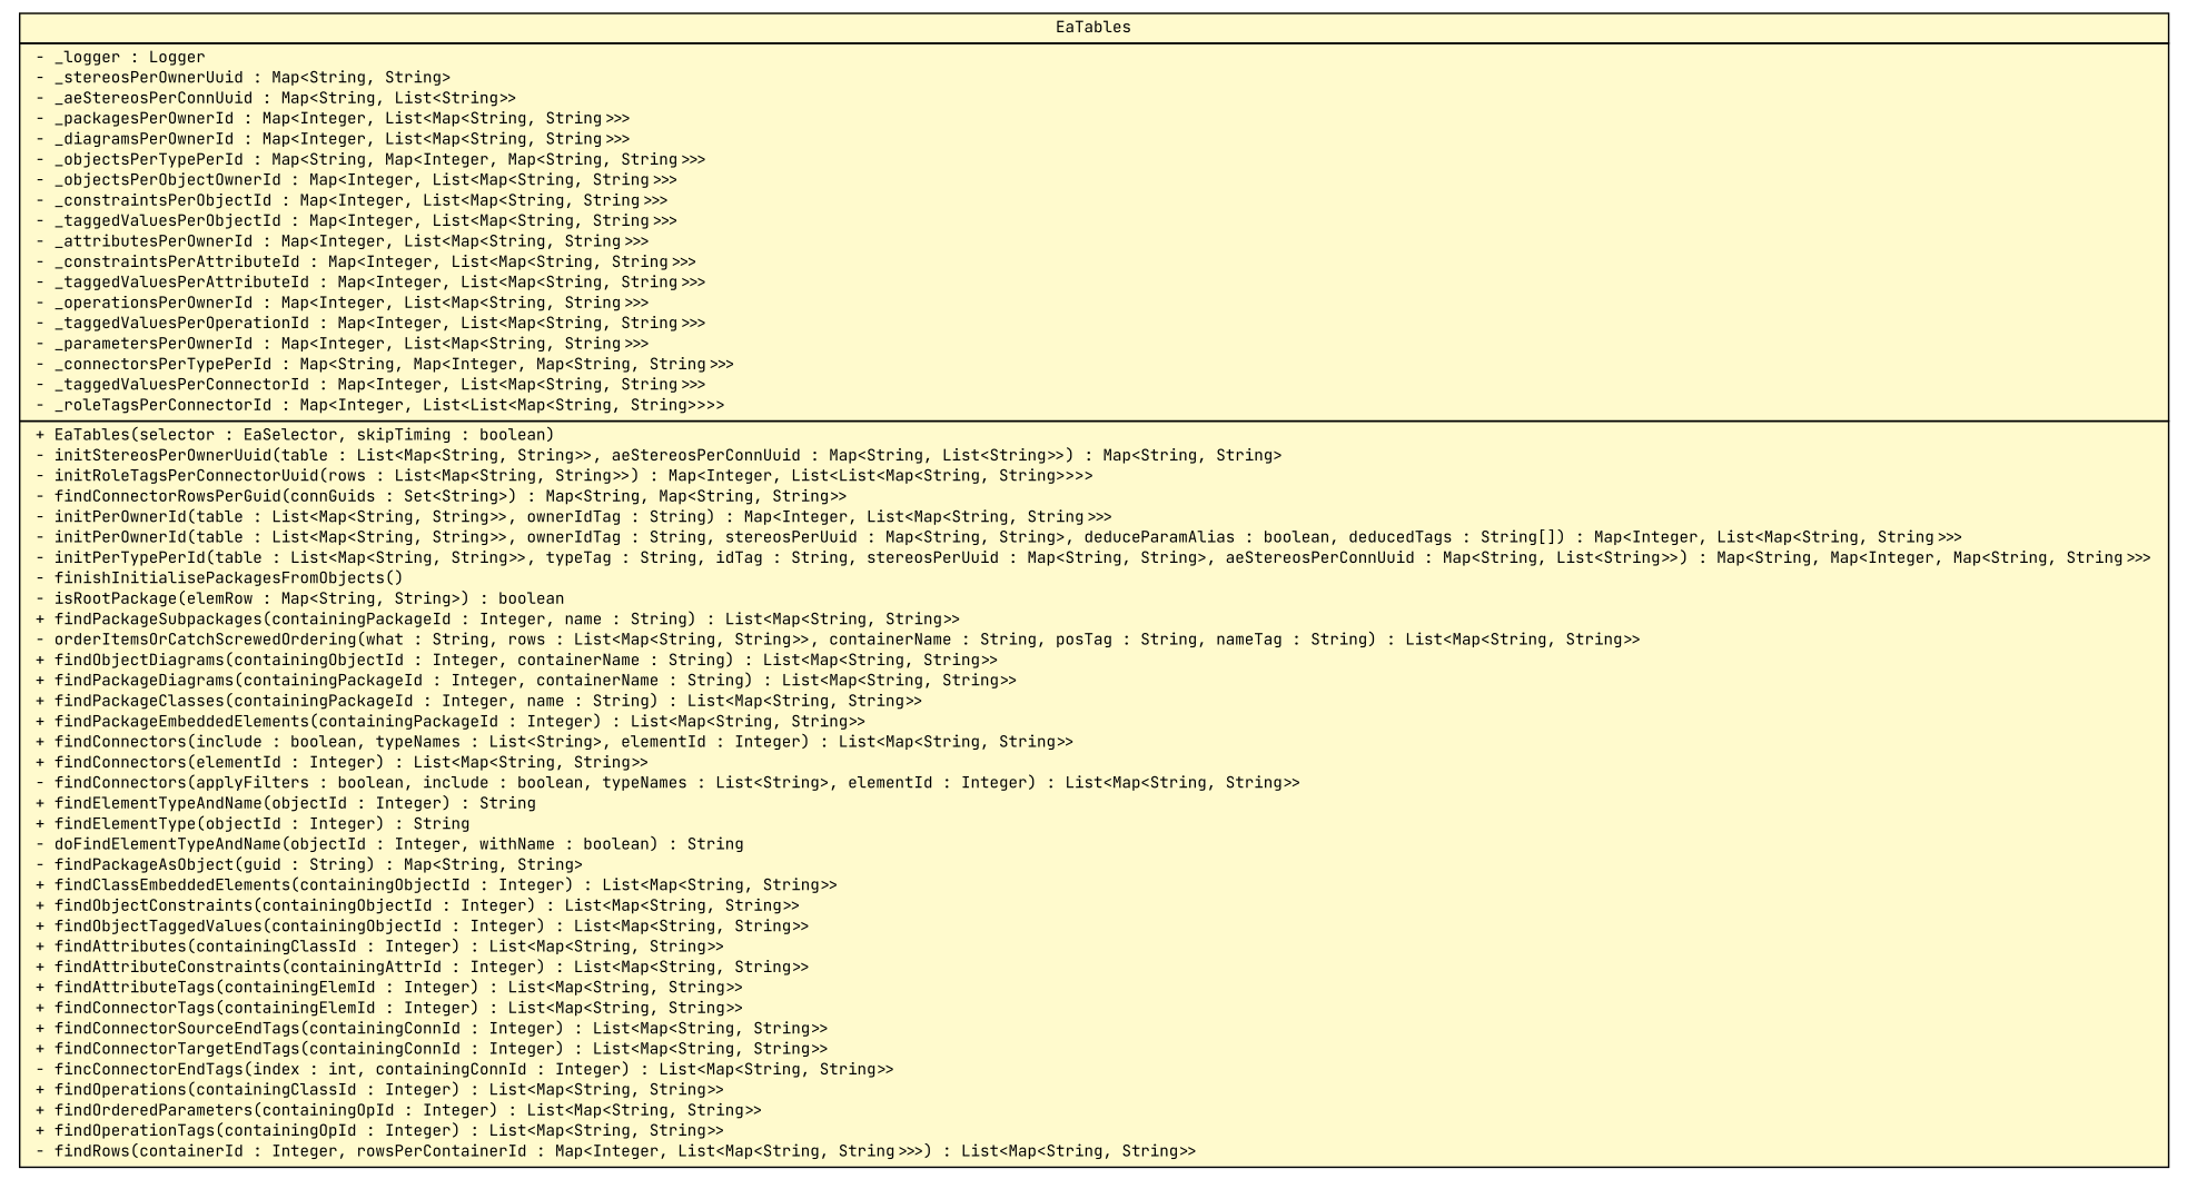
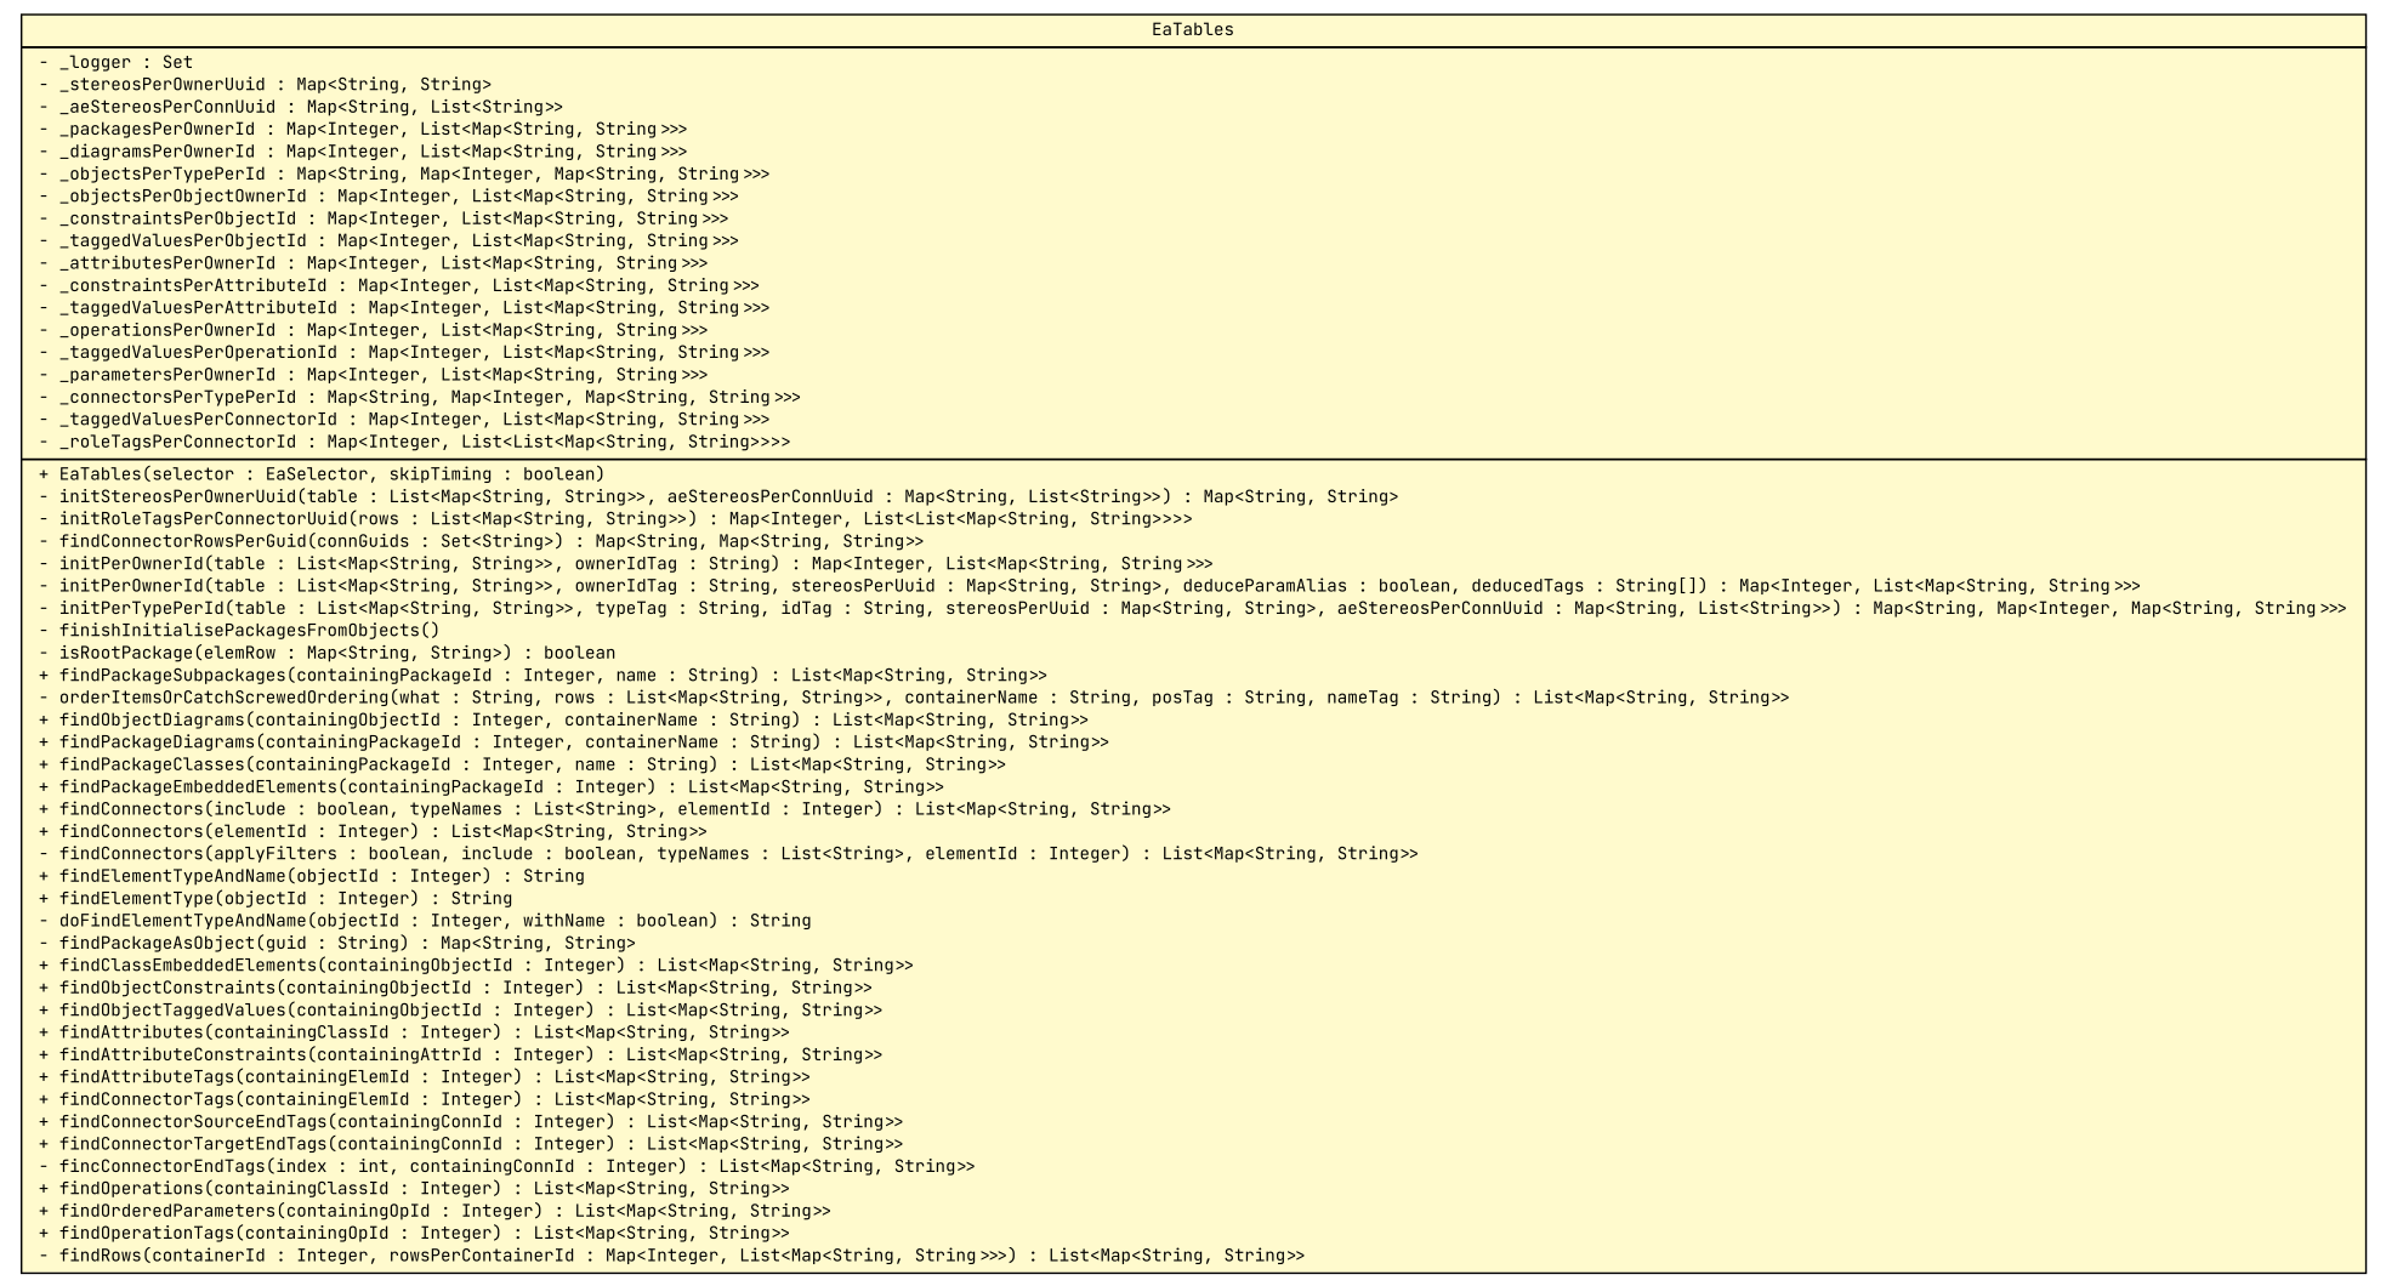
  digraph {
    nodesep=0.25
    ranksep=0.5
    rankdir=LR
    fontname="JetBrains Mono"
-   n1 [fontcolor=black fontname="JetBrains Mono" fontsize=10.0 label=<<table title="org.tanjakostic.jcleancim.builder.ea.EaTables" border="0" cellborder="1" cellspacing="0" cellpadding="2" port="p" bgcolor="lemonChiffon" href="./EaTables.html"> 		<tr><td><table border="0" cellspacing="0" cellpadding="1"> <tr><td align="center" balign="center"> EaTables </td></tr> 		</table></td></tr> 		<tr><td><table border="0" cellspacing="0" cellpadding="1"> <tr><td align="left" balign="left"> - _logger : Logger </td></tr> <tr><td align="left" balign="left"> - _stereosPerOwnerUuid : Map&lt;String, String&gt; </td></tr> <tr><td align="left" balign="left"> - _aeStereosPerConnUuid : Map&lt;String, List&lt;String&gt;&gt; </td></tr> <tr><td align="left" balign="left"> - _packagesPerOwnerId : Map&lt;Integer, List&lt;Map&lt;String, String&gt;&gt;&gt; </td></tr> <tr><td align="left" balign="left"> - _diagramsPerOwnerId : Map&lt;Integer, List&lt;Map&lt;String, String&gt;&gt;&gt; </td></tr> <tr><td align="left" balign="left"> - _objectsPerTypePerId : Map&lt;String, Map&lt;Integer, Map&lt;String, String&gt;&gt;&gt; </td></tr> <tr><td align="left" balign="left"> - _objectsPerObjectOwnerId : Map&lt;Integer, List&lt;Map&lt;String, String&gt;&gt;&gt; </td></tr> <tr><td align="left" balign="left"> - _constraintsPerObjectId : Map&lt;Integer, List&lt;Map&lt;String, String&gt;&gt;&gt; </td></tr> <tr><td align="left" balign="left"> - _taggedValuesPerObjectId : Map&lt;Integer, List&lt;Map&lt;String, String&gt;&gt;&gt; </td></tr> <tr><td align="left" balign="left"> - _attributesPerOwnerId : Map&lt;Integer, List&lt;Map&lt;String, String&gt;&gt;&gt; </td></tr> <tr><td align="left" balign="left"> - _constraintsPerAttributeId : Map&lt;Integer, List&lt;Map&lt;String, String&gt;&gt;&gt; </td></tr> <tr><td align="left" balign="left"> - _taggedValuesPerAttributeId : Map&lt;Integer, List&lt;Map&lt;String, String&gt;&gt;&gt; </td></tr> <tr><td align="left" balign="left"> - _operationsPerOwnerId : Map&lt;Integer, List&lt;Map&lt;String, String&gt;&gt;&gt; </td></tr> <tr><td align="left" balign="left"> - _taggedValuesPerOperationId : Map&lt;Integer, List&lt;Map&lt;String, String&gt;&gt;&gt; </td></tr> <tr><td align="left" balign="left"> - _parametersPerOwnerId : Map&lt;Integer, List&lt;Map&lt;String, String&gt;&gt;&gt; </td></tr> <tr><td align="left" balign="left"> - _connectorsPerTypePerId : Map&lt;String, Map&lt;Integer, Map&lt;String, String&gt;&gt;&gt; </td></tr> <tr><td align="left" balign="left"> - _taggedValuesPerConnectorId : Map&lt;Integer, List&lt;Map&lt;String, String&gt;&gt;&gt; </td></tr> <tr><td align="left" balign="left"> - _roleTagsPerConnectorId : Map&lt;Integer, List&lt;List&lt;Map&lt;String, String&gt;&gt;&gt;&gt; </td></tr> 		</table></td></tr> 		<tr><td><table border="0" cellspacing="0" cellpadding="1"> <tr><td align="left" balign="left"> + EaTables(selector : EaSelector, skipTiming : boolean) </td></tr> <tr><td align="left" balign="left"> - initStereosPerOwnerUuid(table : List&lt;Map&lt;String, String&gt;&gt;, aeStereosPerConnUuid : Map&lt;String, List&lt;String&gt;&gt;) : Map&lt;String, String&gt; </td></tr> <tr><td align="left" balign="left"> - initRoleTagsPerConnectorUuid(rows : List&lt;Map&lt;String, String&gt;&gt;) : Map&lt;Integer, List&lt;List&lt;Map&lt;String, String&gt;&gt;&gt;&gt; </td></tr> <tr><td align="left" balign="left"> - findConnectorRowsPerGuid(connGuids : Set&lt;String&gt;) : Map&lt;String, Map&lt;String, String&gt;&gt; </td></tr> <tr><td align="left" balign="left"> - initPerOwnerId(table : List&lt;Map&lt;String, String&gt;&gt;, ownerIdTag : String) : Map&lt;Integer, List&lt;Map&lt;String, String&gt;&gt;&gt; </td></tr> <tr><td align="left" balign="left"> - initPerOwnerId(table : List&lt;Map&lt;String, String&gt;&gt;, ownerIdTag : String, stereosPerUuid : Map&lt;String, String&gt;, deduceParamAlias : boolean, deducedTags : String[]) : Map&lt;Integer, List&lt;Map&lt;String, String&gt;&gt;&gt; </td></tr> <tr><td align="left" balign="left"> - initPerTypePerId(table : List&lt;Map&lt;String, String&gt;&gt;, typeTag : String, idTag : String, stereosPerUuid : Map&lt;String, String&gt;, aeStereosPerConnUuid : Map&lt;String, List&lt;String&gt;&gt;) : Map&lt;String, Map&lt;Integer, Map&lt;String, String&gt;&gt;&gt; </td></tr> <tr><td align="left" balign="left"> - finishInitialisePackagesFromObjects() </td></tr> <tr><td align="left" balign="left"> - isRootPackage(elemRow : Map&lt;String, String&gt;) : boolean </td></tr> <tr><td align="left" balign="left"> + findPackageSubpackages(containingPackageId : Integer, name : String) : List&lt;Map&lt;String, String&gt;&gt; </td></tr> <tr><td align="left" balign="left"> - orderItemsOrCatchScrewedOrdering(what : String, rows : List&lt;Map&lt;String, String&gt;&gt;, containerName : String, posTag : String, nameTag : String) : List&lt;Map&lt;String, String&gt;&gt; </td></tr> <tr><td align="left" balign="left"> + findObjectDiagrams(containingObjectId : Integer, containerName : String) : List&lt;Map&lt;String, String&gt;&gt; </td></tr> <tr><td align="left" balign="left"> + findPackageDiagrams(containingPackageId : Integer, containerName : String) : List&lt;Map&lt;String, String&gt;&gt; </td></tr> <tr><td align="left" balign="left"> + findPackageClasses(containingPackageId : Integer, name : String) : List&lt;Map&lt;String, String&gt;&gt; </td></tr> <tr><td align="left" balign="left"> + findPackageEmbeddedElements(containingPackageId : Integer) : List&lt;Map&lt;String, String&gt;&gt; </td></tr> <tr><td align="left" balign="left"> + findConnectors(include : boolean, typeNames : List&lt;String&gt;, elementId : Integer) : List&lt;Map&lt;String, String&gt;&gt; </td></tr> <tr><td align="left" balign="left"> + findConnectors(elementId : Integer) : List&lt;Map&lt;String, String&gt;&gt; </td></tr> <tr><td align="left" balign="left"> - findConnectors(applyFilters : boolean, include : boolean, typeNames : List&lt;String&gt;, elementId : Integer) : List&lt;Map&lt;String, String&gt;&gt; </td></tr> <tr><td align="left" balign="left"> + findElementTypeAndName(objectId : Integer) : String </td></tr> <tr><td align="left" balign="left"> + findElementType(objectId : Integer) : String </td></tr> <tr><td align="left" balign="left"> - doFindElementTypeAndName(objectId : Integer, withName : boolean) : String </td></tr> <tr><td align="left" balign="left"> - findPackageAsObject(guid : String) : Map&lt;String, String&gt; </td></tr> <tr><td align="left" balign="left"> + findClassEmbeddedElements(containingObjectId : Integer) : List&lt;Map&lt;String, String&gt;&gt; </td></tr> <tr><td align="left" balign="left"> + findObjectConstraints(containingObjectId : Integer) : List&lt;Map&lt;String, String&gt;&gt; </td></tr> <tr><td align="left" balign="left"> + findObjectTaggedValues(containingObjectId : Integer) : List&lt;Map&lt;String, String&gt;&gt; </td></tr> <tr><td align="left" balign="left"> + findAttributes(containingClassId : Integer) : List&lt;Map&lt;String, String&gt;&gt; </td></tr> <tr><td align="left" balign="left"> + findAttributeConstraints(containingAttrId : Integer) : List&lt;Map&lt;String, String&gt;&gt; </td></tr> <tr><td align="left" balign="left"> + findAttributeTags(containingElemId : Integer) : List&lt;Map&lt;String, String&gt;&gt; </td></tr> <tr><td align="left" balign="left"> + findConnectorTags(containingElemId : Integer) : List&lt;Map&lt;String, String&gt;&gt; </td></tr> <tr><td align="left" balign="left"> + findConnectorSourceEndTags(containingConnId : Integer) : List&lt;Map&lt;String, String&gt;&gt; </td></tr> <tr><td align="left" balign="left"> + findConnectorTargetEndTags(containingConnId : Integer) : List&lt;Map&lt;String, String&gt;&gt; </td></tr> <tr><td align="left" balign="left"> - fincConnectorEndTags(index : int, containingConnId : Integer) : List&lt;Map&lt;String, String&gt;&gt; </td></tr> <tr><td align="left" balign="left"> + findOperations(containingClassId : Integer) : List&lt;Map&lt;String, String&gt;&gt; </td></tr> <tr><td align="left" balign="left"> + findOrderedParameters(containingOpId : Integer) : List&lt;Map&lt;String, String&gt;&gt; </td></tr> <tr><td align="left" balign="left"> + findOperationTags(containingOpId : Integer) : List&lt;Map&lt;String, String&gt;&gt; </td></tr> <tr><td align="left" balign="left"> - findRows(containerId : Integer, rowsPerContainerId : Map&lt;Integer, List&lt;Map&lt;String, String&gt;&gt;&gt;) : List&lt;Map&lt;String, String&gt;&gt; </td></tr> 		</table></td></tr> 		</table>> shape=plaintext]
+   n1 [fontcolor=black fontname="JetBrains Mono" fontsize=10.0 label=<<table title="org.tanjakostic.jcleancim.builder.ea.EaTables" border="0" cellborder="1" cellspacing="0" cellpadding="2" port="p" bgcolor="lemonChiffon" href="./EaTables.html"> 		<tr><td><table border="0" cellspacing="0" cellpadding="1"> <tr><td align="center" balign="center"> EaTables </td></tr> 		</table></td></tr> 		<tr><td><table border="0" cellspacing="0" cellpadding="1"> <tr><td align="left" balign="left"> - _logger : Set </td></tr> <tr><td align="left" balign="left"> - _stereosPerOwnerUuid : Map&lt;String, String&gt; </td></tr> <tr><td align="left" balign="left"> - _aeStereosPerConnUuid : Map&lt;String, List&lt;String&gt;&gt; </td></tr> <tr><td align="left" balign="left"> - _packagesPerOwnerId : Map&lt;Integer, List&lt;Map&lt;String, String&gt;&gt;&gt; </td></tr> <tr><td align="left" balign="left"> - _diagramsPerOwnerId : Map&lt;Integer, List&lt;Map&lt;String, String&gt;&gt;&gt; </td></tr> <tr><td align="left" balign="left"> - _objectsPerTypePerId : Map&lt;String, Map&lt;Integer, Map&lt;String, String&gt;&gt;&gt; </td></tr> <tr><td align="left" balign="left"> - _objectsPerObjectOwnerId : Map&lt;Integer, List&lt;Map&lt;String, String&gt;&gt;&gt; </td></tr> <tr><td align="left" balign="left"> - _constraintsPerObjectId : Map&lt;Integer, List&lt;Map&lt;String, String&gt;&gt;&gt; </td></tr> <tr><td align="left" balign="left"> - _taggedValuesPerObjectId : Map&lt;Integer, List&lt;Map&lt;String, String&gt;&gt;&gt; </td></tr> <tr><td align="left" balign="left"> - _attributesPerOwnerId : Map&lt;Integer, List&lt;Map&lt;String, String&gt;&gt;&gt; </td></tr> <tr><td align="left" balign="left"> - _constraintsPerAttributeId : Map&lt;Integer, List&lt;Map&lt;String, String&gt;&gt;&gt; </td></tr> <tr><td align="left" balign="left"> - _taggedValuesPerAttributeId : Map&lt;Integer, List&lt;Map&lt;String, String&gt;&gt;&gt; </td></tr> <tr><td align="left" balign="left"> - _operationsPerOwnerId : Map&lt;Integer, List&lt;Map&lt;String, String&gt;&gt;&gt; </td></tr> <tr><td align="left" balign="left"> - _taggedValuesPerOperationId : Map&lt;Integer, List&lt;Map&lt;String, String&gt;&gt;&gt; </td></tr> <tr><td align="left" balign="left"> - _parametersPerOwnerId : Map&lt;Integer, List&lt;Map&lt;String, String&gt;&gt;&gt; </td></tr> <tr><td align="left" balign="left"> - _connectorsPerTypePerId : Map&lt;String, Map&lt;Integer, Map&lt;String, String&gt;&gt;&gt; </td></tr> <tr><td align="left" balign="left"> - _taggedValuesPerConnectorId : Map&lt;Integer, List&lt;Map&lt;String, String&gt;&gt;&gt; </td></tr> <tr><td align="left" balign="left"> - _roleTagsPerConnectorId : Map&lt;Integer, List&lt;List&lt;Map&lt;String, String&gt;&gt;&gt;&gt; </td></tr> 		</table></td></tr> 		<tr><td><table border="0" cellspacing="0" cellpadding="1"> <tr><td align="left" balign="left"> + EaTables(selector : EaSelector, skipTiming : boolean) </td></tr> <tr><td align="left" balign="left"> - initStereosPerOwnerUuid(table : List&lt;Map&lt;String, String&gt;&gt;, aeStereosPerConnUuid : Map&lt;String, List&lt;String&gt;&gt;) : Map&lt;String, String&gt; </td></tr> <tr><td align="left" balign="left"> - initRoleTagsPerConnectorUuid(rows : List&lt;Map&lt;String, String&gt;&gt;) : Map&lt;Integer, List&lt;List&lt;Map&lt;String, String&gt;&gt;&gt;&gt; </td></tr> <tr><td align="left" balign="left"> - findConnectorRowsPerGuid(connGuids : Set&lt;String&gt;) : Map&lt;String, Map&lt;String, String&gt;&gt; </td></tr> <tr><td align="left" balign="left"> - initPerOwnerId(table : List&lt;Map&lt;String, String&gt;&gt;, ownerIdTag : String) : Map&lt;Integer, List&lt;Map&lt;String, String&gt;&gt;&gt; </td></tr> <tr><td align="left" balign="left"> - initPerOwnerId(table : List&lt;Map&lt;String, String&gt;&gt;, ownerIdTag : String, stereosPerUuid : Map&lt;String, String&gt;, deduceParamAlias : boolean, deducedTags : String[]) : Map&lt;Integer, List&lt;Map&lt;String, String&gt;&gt;&gt; </td></tr> <tr><td align="left" balign="left"> - initPerTypePerId(table : List&lt;Map&lt;String, String&gt;&gt;, typeTag : String, idTag : String, stereosPerUuid : Map&lt;String, String&gt;, aeStereosPerConnUuid : Map&lt;String, List&lt;String&gt;&gt;) : Map&lt;String, Map&lt;Integer, Map&lt;String, String&gt;&gt;&gt; </td></tr> <tr><td align="left" balign="left"> - finishInitialisePackagesFromObjects() </td></tr> <tr><td align="left" balign="left"> - isRootPackage(elemRow : Map&lt;String, String&gt;) : boolean </td></tr> <tr><td align="left" balign="left"> + findPackageSubpackages(containingPackageId : Integer, name : String) : List&lt;Map&lt;String, String&gt;&gt; </td></tr> <tr><td align="left" balign="left"> - orderItemsOrCatchScrewedOrdering(what : String, rows : List&lt;Map&lt;String, String&gt;&gt;, containerName : String, posTag : String, nameTag : String) : List&lt;Map&lt;String, String&gt;&gt; </td></tr> <tr><td align="left" balign="left"> + findObjectDiagrams(containingObjectId : Integer, containerName : String) : List&lt;Map&lt;String, String&gt;&gt; </td></tr> <tr><td align="left" balign="left"> + findPackageDiagrams(containingPackageId : Integer, containerName : String) : List&lt;Map&lt;String, String&gt;&gt; </td></tr> <tr><td align="left" balign="left"> + findPackageClasses(containingPackageId : Integer, name : String) : List&lt;Map&lt;String, String&gt;&gt; </td></tr> <tr><td align="left" balign="left"> + findPackageEmbeddedElements(containingPackageId : Integer) : List&lt;Map&lt;String, String&gt;&gt; </td></tr> <tr><td align="left" balign="left"> + findConnectors(include : boolean, typeNames : List&lt;String&gt;, elementId : Integer) : List&lt;Map&lt;String, String&gt;&gt; </td></tr> <tr><td align="left" balign="left"> + findConnectors(elementId : Integer) : List&lt;Map&lt;String, String&gt;&gt; </td></tr> <tr><td align="left" balign="left"> - findConnectors(applyFilters : boolean, include : boolean, typeNames : List&lt;String&gt;, elementId : Integer) : List&lt;Map&lt;String, String&gt;&gt; </td></tr> <tr><td align="left" balign="left"> + findElementTypeAndName(objectId : Integer) : String </td></tr> <tr><td align="left" balign="left"> + findElementType(objectId : Integer) : String </td></tr> <tr><td align="left" balign="left"> - doFindElementTypeAndName(objectId : Integer, withName : boolean) : String </td></tr> <tr><td align="left" balign="left"> - findPackageAsObject(guid : String) : Map&lt;String, String&gt; </td></tr> <tr><td align="left" balign="left"> + findClassEmbeddedElements(containingObjectId : Integer) : List&lt;Map&lt;String, String&gt;&gt; </td></tr> <tr><td align="left" balign="left"> + findObjectConstraints(containingObjectId : Integer) : List&lt;Map&lt;String, String&gt;&gt; </td></tr> <tr><td align="left" balign="left"> + findObjectTaggedValues(containingObjectId : Integer) : List&lt;Map&lt;String, String&gt;&gt; </td></tr> <tr><td align="left" balign="left"> + findAttributes(containingClassId : Integer) : List&lt;Map&lt;String, String&gt;&gt; </td></tr> <tr><td align="left" balign="left"> + findAttributeConstraints(containingAttrId : Integer) : List&lt;Map&lt;String, String&gt;&gt; </td></tr> <tr><td align="left" balign="left"> + findAttributeTags(containingElemId : Integer) : List&lt;Map&lt;String, String&gt;&gt; </td></tr> <tr><td align="left" balign="left"> + findConnectorTags(containingElemId : Integer) : List&lt;Map&lt;String, String&gt;&gt; </td></tr> <tr><td align="left" balign="left"> + findConnectorSourceEndTags(containingConnId : Integer) : List&lt;Map&lt;String, String&gt;&gt; </td></tr> <tr><td align="left" balign="left"> + findConnectorTargetEndTags(containingConnId : Integer) : List&lt;Map&lt;String, String&gt;&gt; </td></tr> <tr><td align="left" balign="left"> - fincConnectorEndTags(index : int, containingConnId : Integer) : List&lt;Map&lt;String, String&gt;&gt; </td></tr> <tr><td align="left" balign="left"> + findOperations(containingClassId : Integer) : List&lt;Map&lt;String, String&gt;&gt; </td></tr> <tr><td align="left" balign="left"> + findOrderedParameters(containingOpId : Integer) : List&lt;Map&lt;String, String&gt;&gt; </td></tr> <tr><td align="left" balign="left"> + findOperationTags(containingOpId : Integer) : List&lt;Map&lt;String, String&gt;&gt; </td></tr> <tr><td align="left" balign="left"> - findRows(containerId : Integer, rowsPerContainerId : Map&lt;Integer, List&lt;Map&lt;String, String&gt;&gt;&gt;) : List&lt;Map&lt;String, String&gt;&gt; </td></tr> 		</table></td></tr> 		</table>> shape=plaintext]
  }
